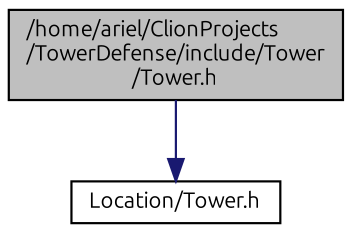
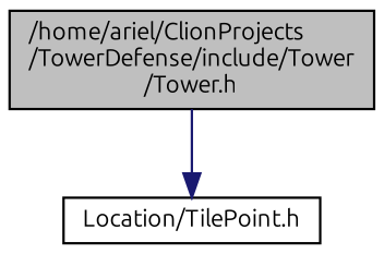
  digraph {
    fontname=Ubuntu
    node [color=black fontname=Ubuntu fontsize=10 shape=record style=filled]
    n1 [fillcolor=grey75 fontcolor=black height=0.2 label="/home/ariel/ClionProjects\l/TowerDefense/include/Tower\l/Tower.h" width=0.4]
-   n2 [fillcolor=white height=0.2 label="Location/Tower.h" width=0.4]
+   n2 [fillcolor=white height=0.2 label="Location/TilePoint.h" width=0.4]
    n1 -> n2 [color=midnightblue fontname=Ubuntu fontsize=10 labelfontname=Helvetica labelfontsize=10 style=solid]
  }
